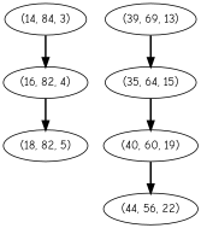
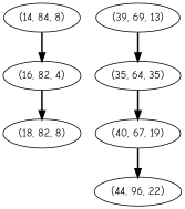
  digraph {
    fontname="Comic Neue"
    node [fontname="Comic Neue"]
    edge [fontname="Comic Neue" style=bold]
    n1 [label="(16, 82, 4)"]
-   "(14, 84, 3)"
-   "(18, 82, 5)"
+   "(14, 84, 3)" [label="(14, 84, 8)"]
+   "(18, 82, 5)" [label="(18, 82, 8)"]
    n4 [label="(39, 69, 13)"]
-   "(35, 64, 15)"
-   "(40, 60, 19)"
-   "(44, 56, 22)"
+   "(35, 64, 15)" [label="(35, 64, 35)"]
+   "(40, 60, 19)" [label="(40, 67, 19)"]
+   "(44, 56, 22)" [label="(44, 96, 22)"]
    n1 -> "(18, 82, 5)"
    "(14, 84, 3)" -> n1
    n4 -> "(35, 64, 15)"
    "(35, 64, 15)" -> "(40, 60, 19)"
    "(40, 60, 19)" -> "(44, 56, 22)"
  }
